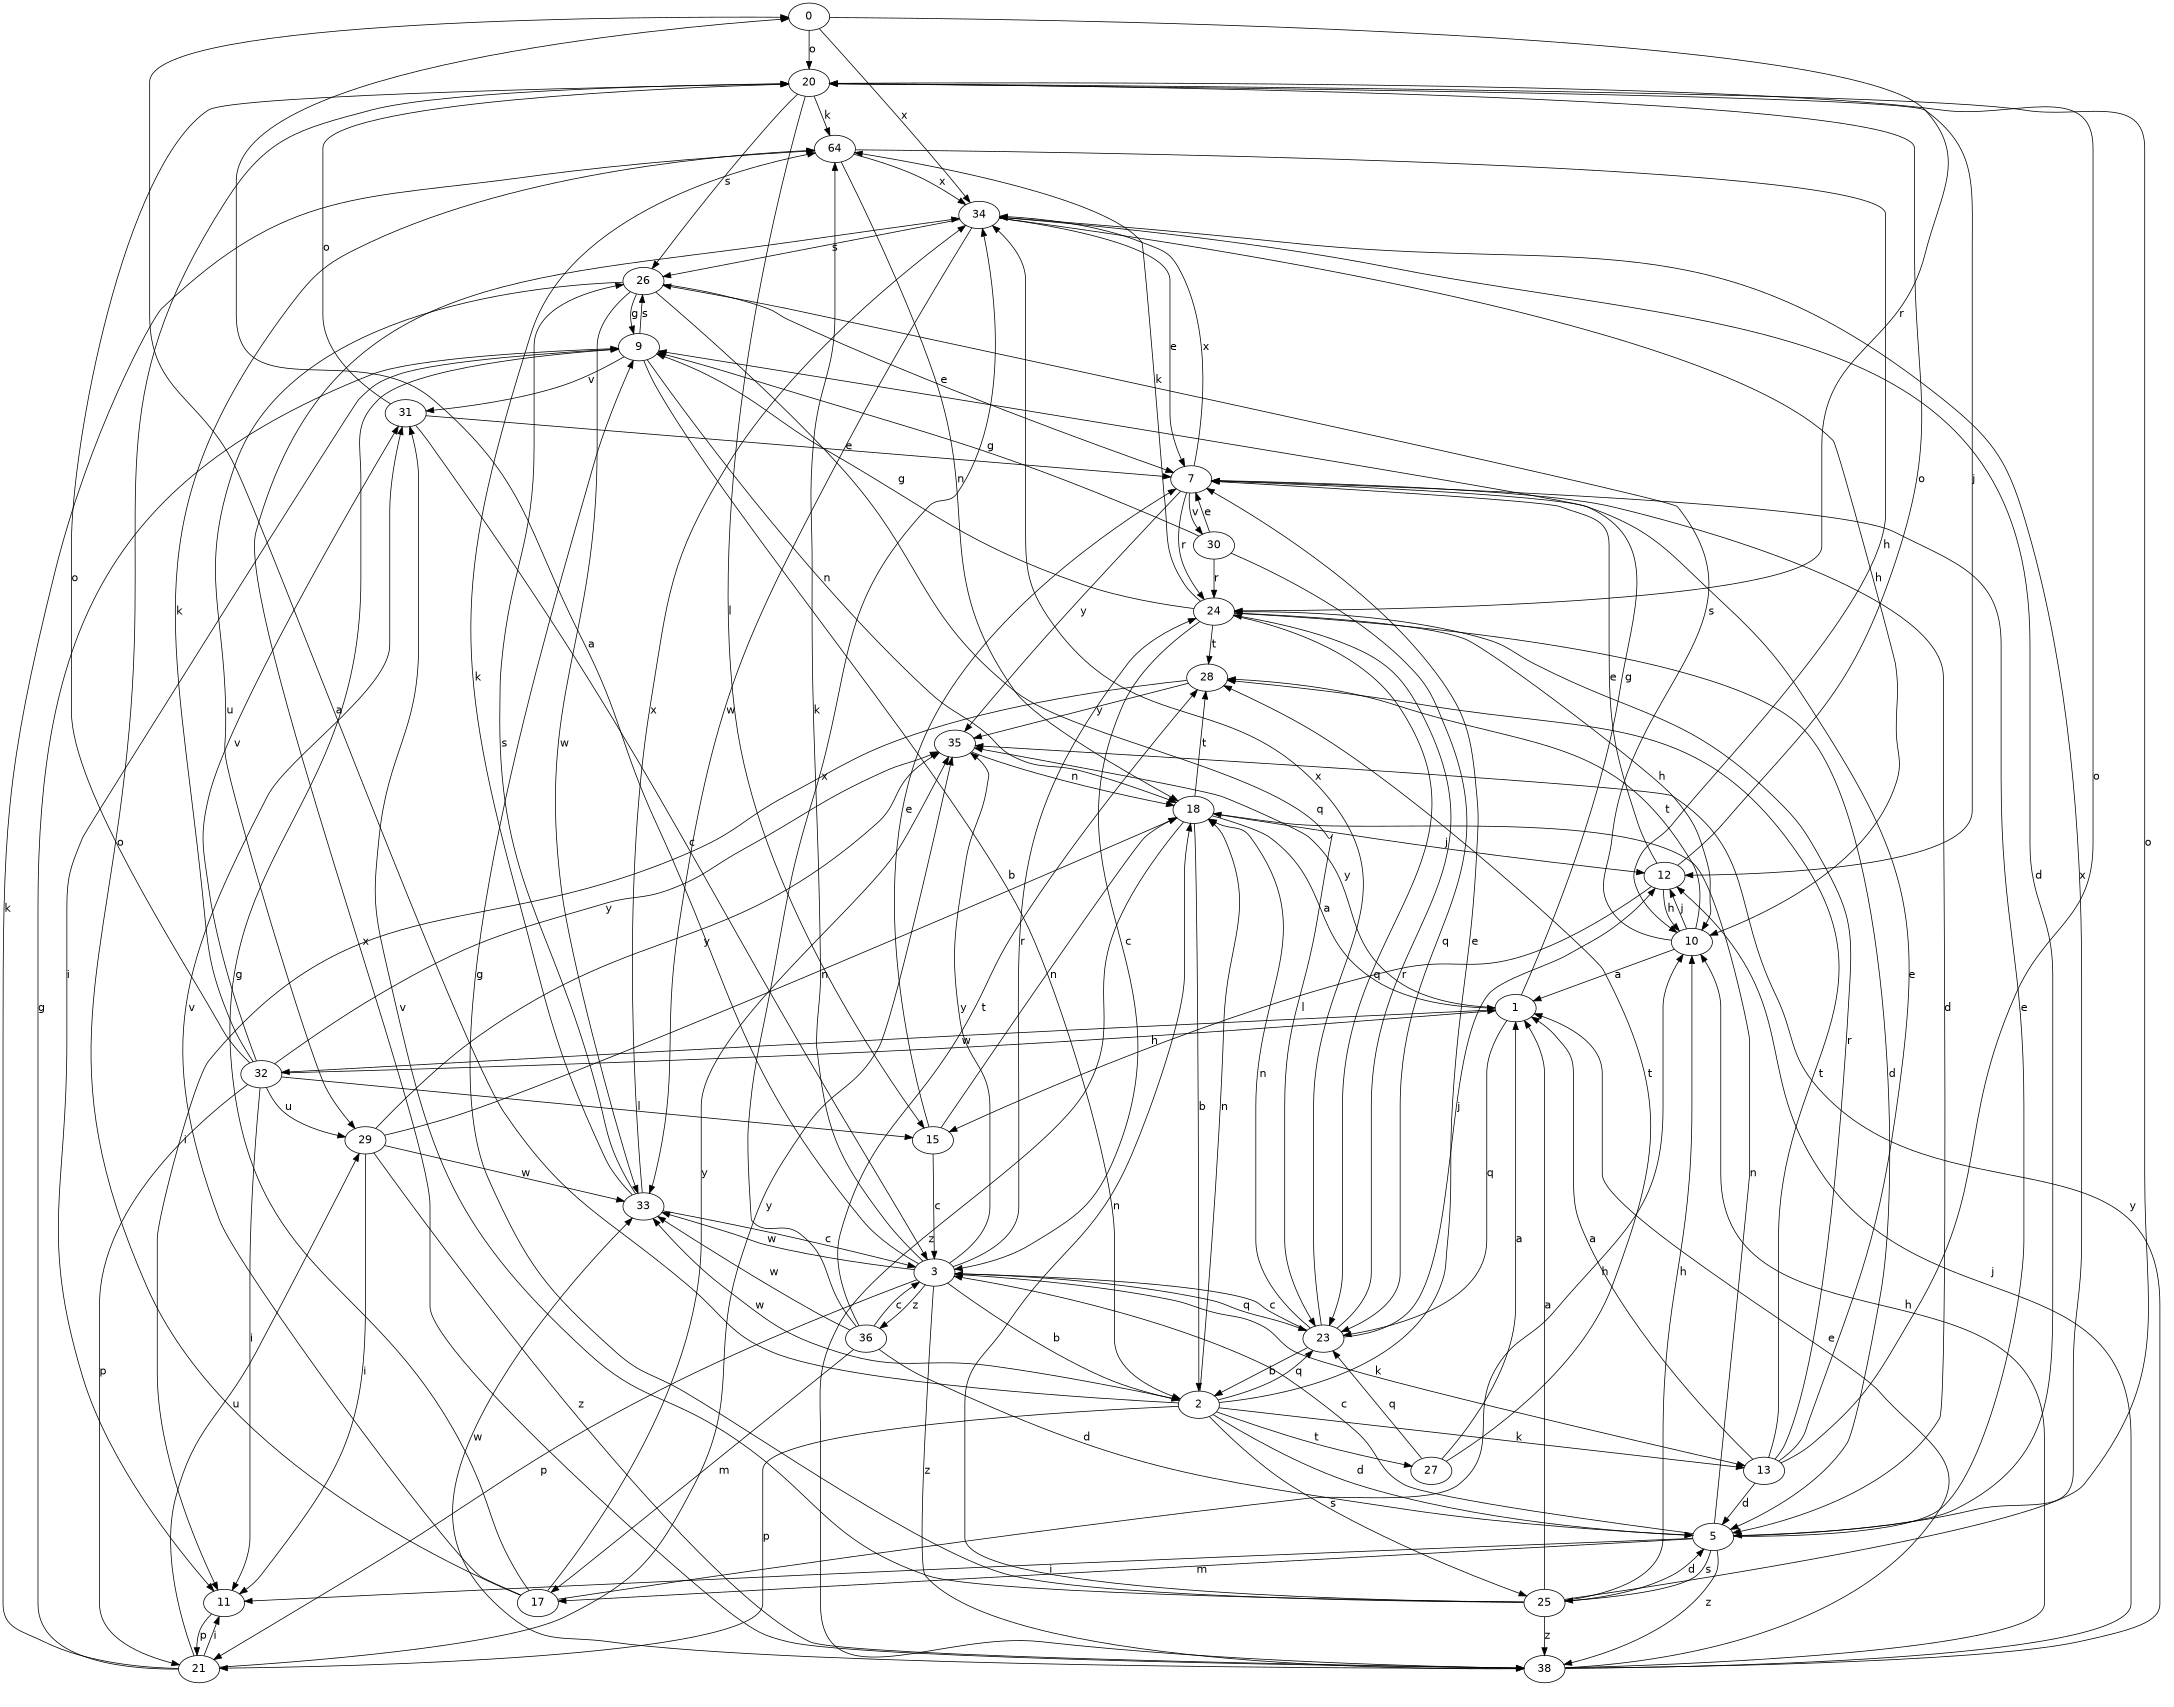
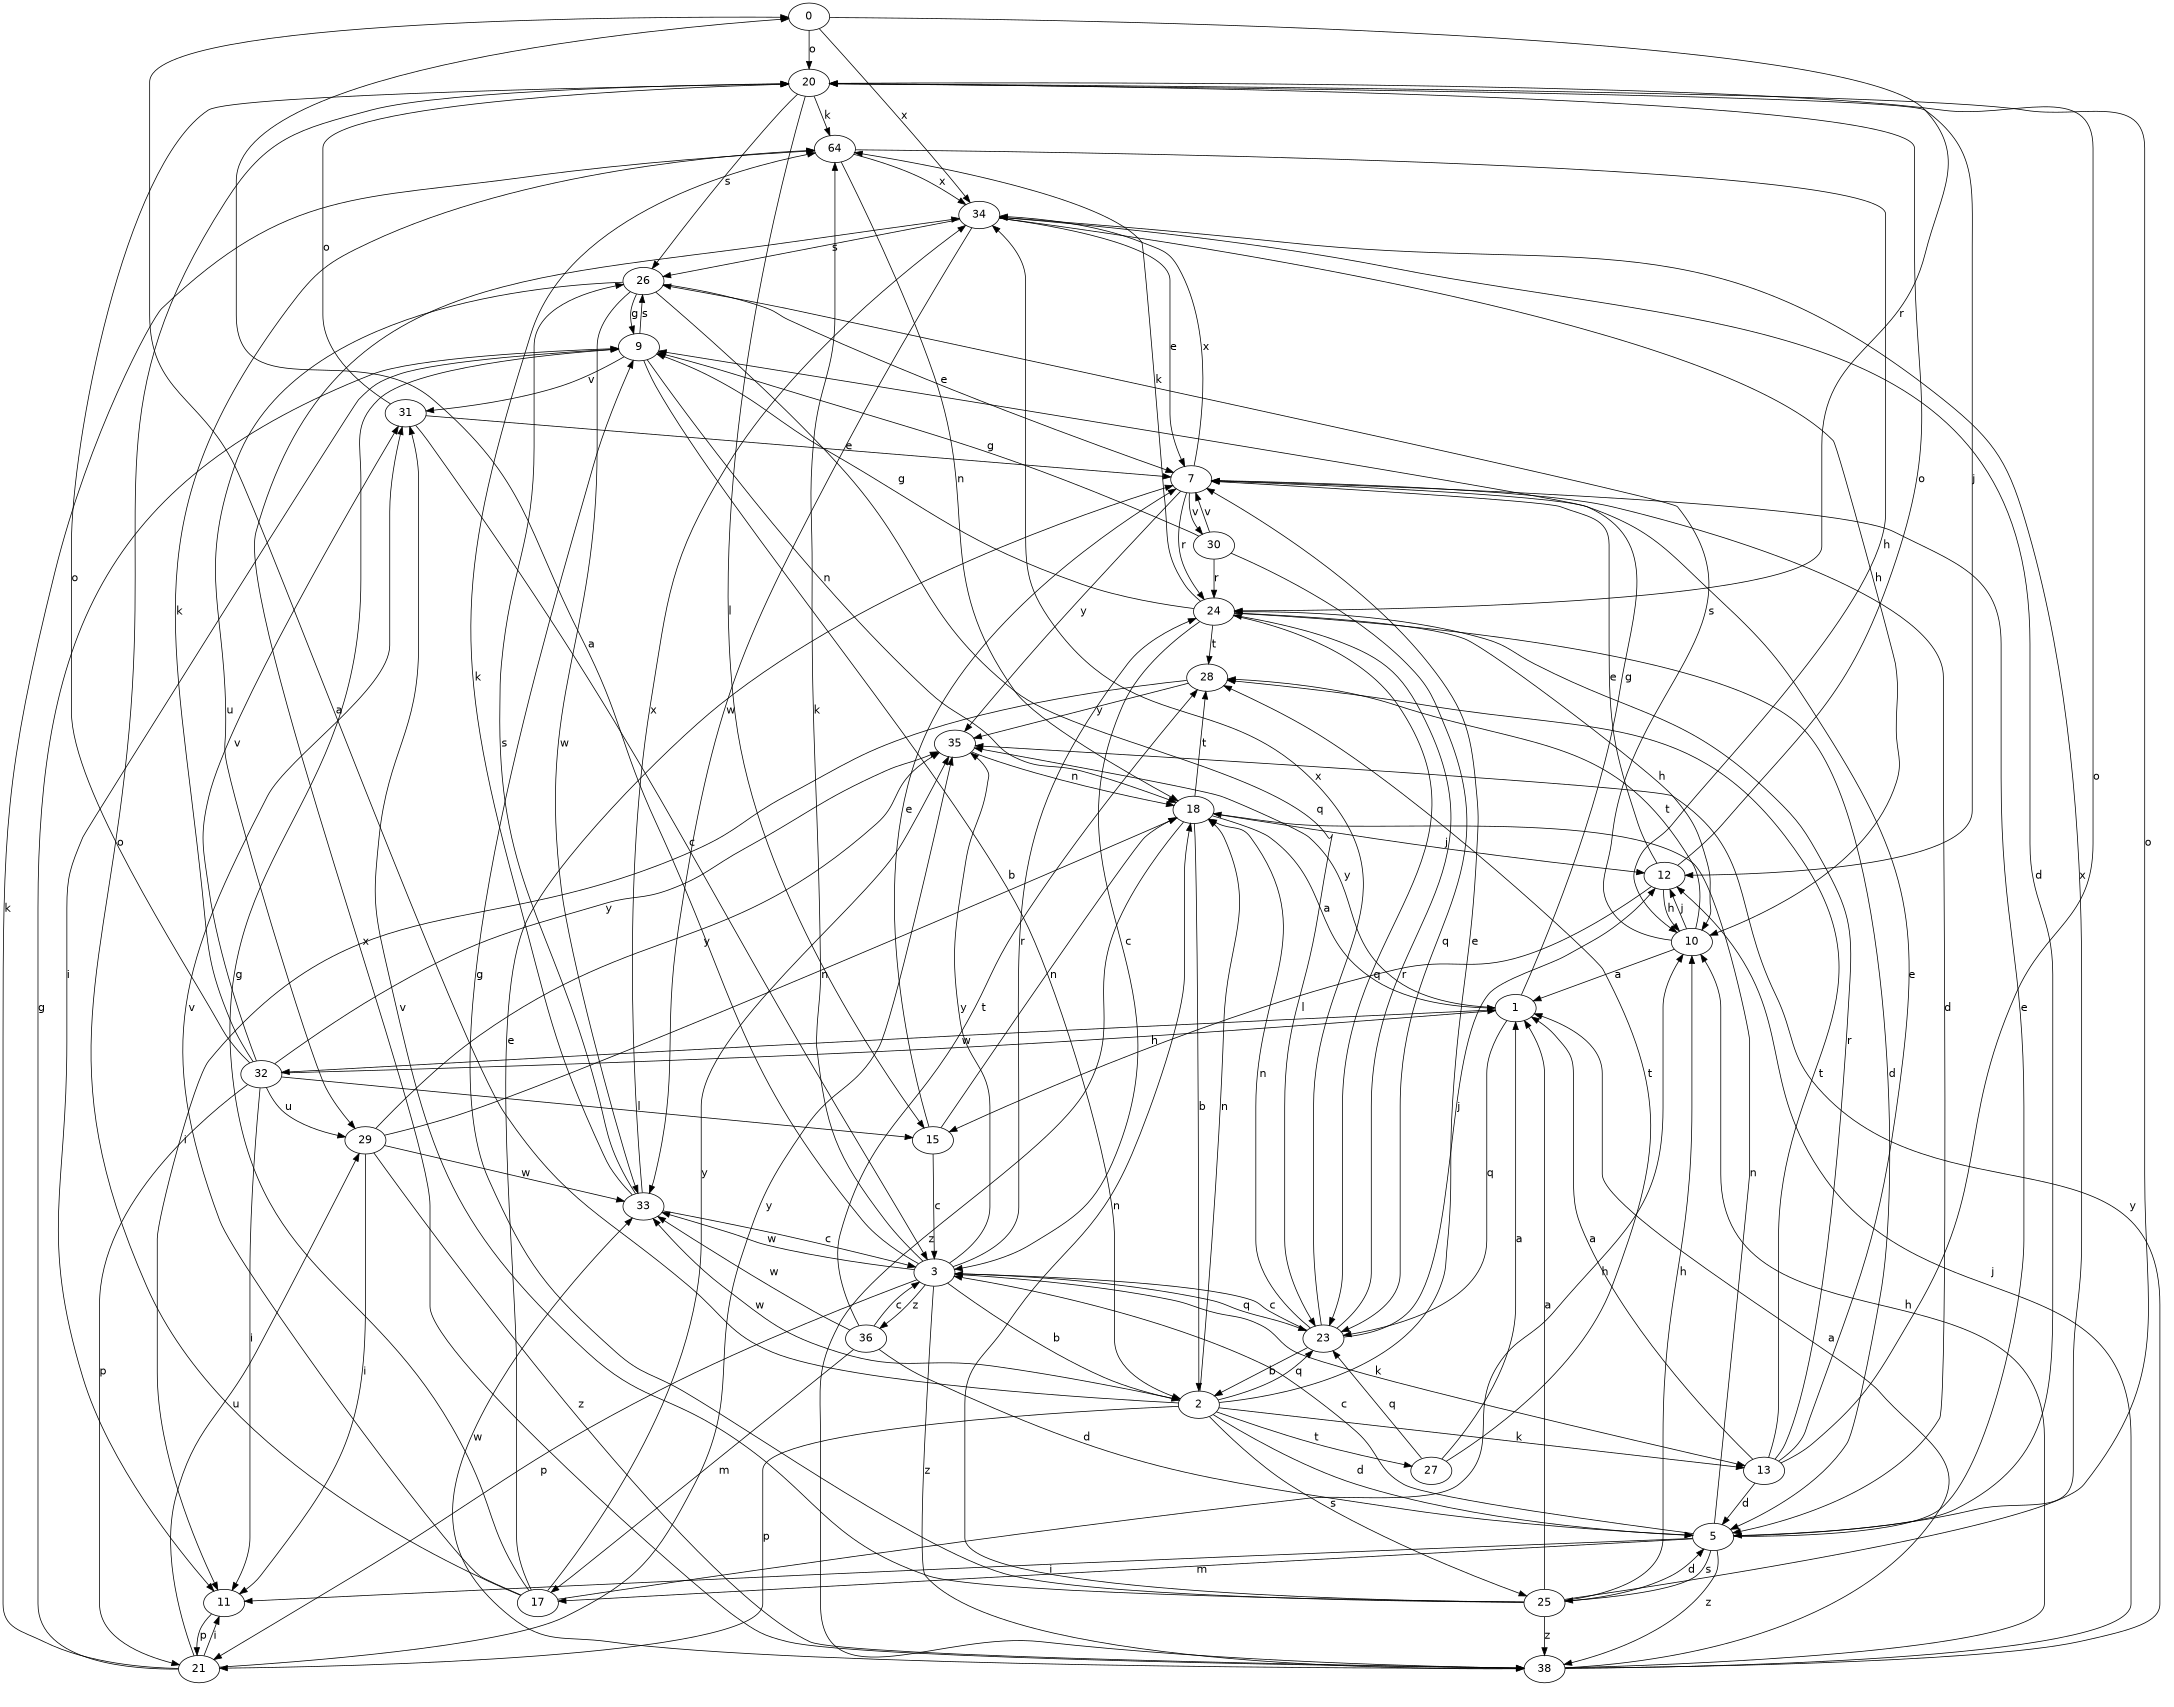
  strict digraph {
    fontname="DejaVu Sans"
    node [fontname="DejaVu Sans"]
    edge [fontname="DejaVu Sans"]
    0
    20
    24
    34
    n5 [label=64]
    26
    12
    15
    9
    23
    5
    3
    10
    28
    7
    33
    1
    32
    35
    2
    18
    11
    31
    21
    29
    13
    25
    27
    38
    17
    30
    36
    0 -> 20 [label=o]
    0 -> 24 [label=r]
    0 -> 34 [label=x]
    20 -> n5 [label=k]
    20 -> 26 [label=s]
    20 -> 12 [label=j]
    20 -> 15 [label=l]
    24 -> n5 [label=k]
    24 -> 9 [label=g]
    24 -> 23 [label=q]
    24 -> 5 [label=d]
    24 -> 3 [label=c]
    24 -> 10 [label=h]
    24 -> 28 [label=t]
    34 -> 26 [label=s]
    34 -> 5 [label=d]
    34 -> 10 [label=h]
    34 -> 7 [label=e]
    34 -> 33 [label=w]
    n5 -> 34 [label=x]
    n5 -> 10 [label=h]
    n5 -> 18 [label=n]
    26 -> 9 [label=g]
    26 -> 23 [label=q]
    26 -> 7 [label=e]
    26 -> 33 [label=w]
    26 -> 29 [label=u]
    12 -> 20 [label=o]
    12 -> 15 [label=l]
    12 -> 10 [label=h]
    12 -> 7 [label=e]
    15 -> 3 [label=c]
    15 -> 7 [label=e]
    15 -> 18 [label=n]
    9 -> 26 [label=s]
    9 -> 2 [label=b]
    9 -> 18 [label=n]
    9 -> 11 [label=i]
    9 -> 31 [label=v]
    23 -> 24 [label=r]
    23 -> 34 [label=x]
    23 -> 12 [label=j]
    23 -> 3 [label=c]
    23 -> 2 [label=b]
    23 -> 18 [label=n]
    5 -> 34 [label=x]
    5 -> 3 [label=c]
    5 -> 7 [label=e]
    5 -> 18 [label=n]
    5 -> 11 [label=i]
    5 -> 25 [label=s]
    5 -> 38 [label=z]
    5 -> 17 [label=m]
    3 -> 0 [label=a]
    3 -> 24 [label=r]
    3 -> n5 [label=k]
    3 -> 23 [label=q]
    3 -> 33 [label=w]
    3 -> 35 [label=y]
    3 -> 2 [label=b]
    3 -> 21 [label=p]
    3 -> 13 [label=k]
    3 -> 38 [label=z]
    3 -> 36 [label=z]
    10 -> 26 [label=s]
    10 -> 12 [label=j]
    10 -> 28 [label=t]
    10 -> 1 [label=a]
    28 -> 35 [label=y]
    28 -> 11 [label=i]
    7 -> 24 [label=r]
    7 -> 34 [label=x]
    7 -> 5 [label=d]
    7 -> 35 [label=y]
    7 -> 30 [label=v]
    33 -> 34 [label=x]
    33 -> n5 [label=k]
    33 -> 26 [label=s]
    33 -> 3 [label=c]
    1 -> 9 [label=g]
    1 -> 23 [label=q]
    1 -> 32 [label=w]
    1 -> 35 [label=y]
    32 -> 20 [label=o]
    32 -> n5 [label=k]
    32 -> 15 [label=l]
    32 -> 1 [label=h]
    32 -> 35 [label=y]
    32 -> 11 [label=i]
    32 -> 31 [label=v]
    32 -> 21 [label=p]
    32 -> 29 [label=u]
    35 -> 18 [label=n]
    2 -> 0 [label=a]
    2 -> 23 [label=q]
    2 -> 5 [label=d]
    2 -> 7 [label=e]
    2 -> 33 [label=w]
    2 -> 18 [label=n]
    2 -> 21 [label=p]
    2 -> 13 [label=k]
    2 -> 25 [label=s]
    2 -> 27 [label=t]
    18 -> 12 [label=j]
    18 -> 28 [label=t]
    18 -> 1 [label=a]
    18 -> 2 [label=b]
    18 -> 38 [label=z]
    11 -> 21 [label=p]
    31 -> 20 [label=o]
    31 -> 3 [label=c]
    31 -> 7 [label=e]
    21 -> n5 [label=k]
    21 -> 9 [label=g]
    21 -> 35 [label=y]
    21 -> 11 [label=i]
    21 -> 29 [label=u]
    29 -> 33 [label=w]
    29 -> 35 [label=y]
    29 -> 18 [label=n]
    29 -> 11 [label=i]
    29 -> 38 [label=z]
    13 -> 20 [label=o]
    13 -> 24 [label=r]
    13 -> 5 [label=d]
    13 -> 28 [label=t]
    13 -> 7 [label=e]
    13 -> 1 [label=a]
    25 -> 20 [label=o]
    25 -> 9 [label=g]
    25 -> 5 [label=d]
    25 -> 10 [label=h]
    25 -> 1 [label=a]
    25 -> 18 [label=n]
    25 -> 31 [label=v]
    25 -> 38 [label=z]
    27 -> 23 [label=q]
    27 -> 28 [label=t]
    27 -> 1 [label=a]
    38 -> 34 [label=x]
    38 -> 12 [label=j]
    38 -> 10 [label=h]
    38 -> 33 [label=w]
-   38 -> 1 [label=e]
+   38 -> 1 [label=a]
    38 -> 35 [label=y]
    17 -> 20 [label=o]
    17 -> 9 [label=g]
    17 -> 10 [label=h]
+   17 -> 7 [label=e]
    17 -> 35 [label=y]
    17 -> 31 [label=v]
    30 -> 24 [label=r]
    30 -> 9 [label=g]
    30 -> 23 [label=q]
-   30 -> 7 [label=e]
-   36 -> 34 [label=x]
+   30 -> 7 [label=v]
    36 -> 5 [label=d]
    36 -> 3 [label=c]
    36 -> 28 [label=t]
    36 -> 33 [label=w]
    36 -> 17 [label=m]
  }
